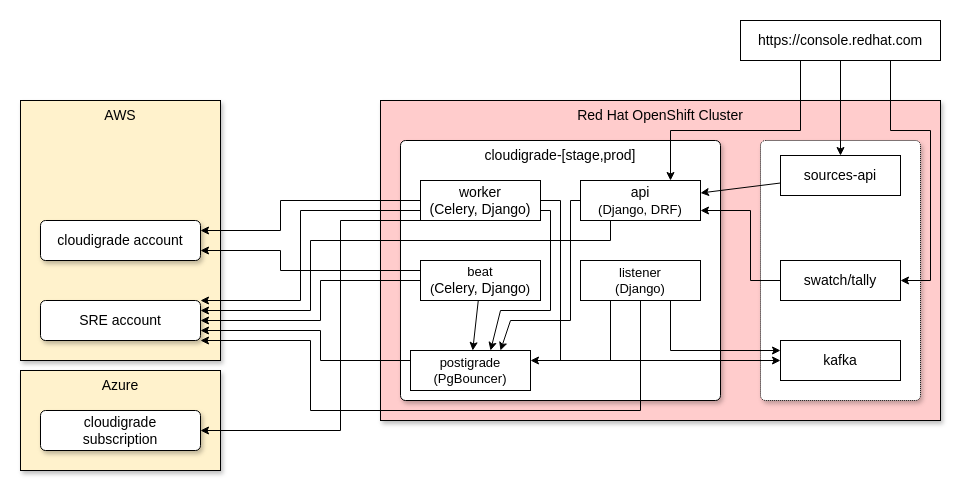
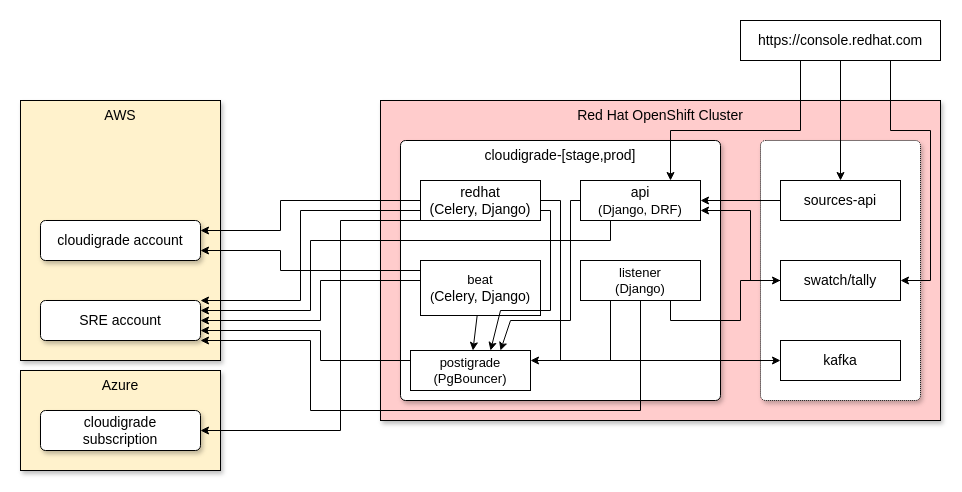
  <mxCell id="0" />
  <mxCell id="1" parent="0" />
  <mxCell id="2" value="&lt;font style=&quot;font-size: 14px&quot;&gt;Azure&lt;br&gt;&lt;/font&gt;" style="rounded=0;whiteSpace=wrap;html=1;fillColor=#FFF2CC;shadow=1;verticalAlign=top;" vertex="1" parent="1"><mxGeometry x="20" y="370" width="200" height="100" as="geometry" /></mxCell>
  <mxCell id="3" value="&lt;font style=&quot;font-size: 14px&quot;&gt;cloudigrade&lt;br&gt;subscription&lt;br&gt;&lt;/font&gt;" style="rounded=1;whiteSpace=wrap;html=1;fillColor=#FFFFFF;shadow=1;absoluteArcSize=1;arcSize=10;" vertex="1" parent="1"><mxGeometry x="40" y="410" width="160" height="40" as="geometry" /></mxCell>
  <mxCell id="4" value="&lt;font style=&quot;font-size: 14px&quot;&gt;Red Hat OpenShift Cluster&lt;br&gt;&lt;/font&gt;" style="rounded=0;whiteSpace=wrap;html=1;fillColor=#FFCCCC;shadow=1;verticalAlign=top;" parent="1" vertex="1"><mxGeometry x="380" y="100" width="560" height="320" as="geometry" /></mxCell>
  <mxCell id="5" value="&lt;font style=&quot;font-size: 14px&quot;&gt;&lt;br&gt;&lt;/font&gt;" style="rounded=1;whiteSpace=wrap;html=1;fillColor=#FFFFFF;shadow=1;absoluteArcSize=1;arcSize=10;movableLabel=0;strokeColor=default;dashed=1;dashPattern=1 1;" parent="1" vertex="1"><mxGeometry x="760" y="140" width="160" height="260" as="geometry" /></mxCell>
  <mxCell id="6" value="&lt;font style=&quot;font-size: 14px&quot;&gt;AWS&lt;br&gt;&lt;/font&gt;" style="rounded=0;whiteSpace=wrap;html=1;fillColor=#FFF2CC;shadow=1;labelPosition=center;verticalLabelPosition=middle;align=center;verticalAlign=top;" parent="1" vertex="1"><mxGeometry x="20" y="100" width="200" height="260" as="geometry" /></mxCell>
  <mxCell id="7" value="&lt;font style=&quot;font-size: 14px&quot;&gt;cloudigrade account&lt;br&gt;&lt;/font&gt;" style="rounded=1;whiteSpace=wrap;html=1;fillColor=#FFFFFF;shadow=1;absoluteArcSize=1;arcSize=10;" parent="1" vertex="1"><mxGeometry x="40" y="220" width="160" height="40" as="geometry" /></mxCell>
  <mxCell id="8" value="&lt;font style=&quot;font-size: 14px&quot;&gt;SRE account&lt;br&gt;&lt;/font&gt;" style="rounded=1;whiteSpace=wrap;html=1;fillColor=#FFFFFF;shadow=1;absoluteArcSize=1;arcSize=10;" parent="1" vertex="1"><mxGeometry x="40" y="300" width="160" height="40" as="geometry" /></mxCell>
  <mxCell id="9" value="&lt;font style=&quot;font-size: 14px&quot;&gt;cloudigrade-[stage,prod]&lt;br&gt;&lt;/font&gt;" style="rounded=1;whiteSpace=wrap;html=1;fillColor=#FFFFFF;shadow=1;absoluteArcSize=1;arcSize=10;movableLabel=0;verticalAlign=top;" parent="1" vertex="1"><mxGeometry x="400" y="140" width="320" height="260" as="geometry" /></mxCell>
  <mxCell id="10" value="" style="edgeStyle=none;rounded=0;orthogonalLoop=1;jettySize=auto;html=1;" parent="1" source="13" target="27" edge="1"><mxGeometry relative="1" as="geometry" /></mxCell>
  <mxCell id="11" style="edgeStyle=orthogonalEdgeStyle;rounded=0;orthogonalLoop=1;jettySize=auto;html=1;exitX=0;exitY=0.5;exitDx=0;exitDy=0;entryX=1;entryY=0.5;entryDx=0;entryDy=0;strokeColor=#000000;" parent="1" source="13" target="8" edge="1"><mxGeometry relative="1" as="geometry"><Array as="points"><mxPoint x="320" y="280" /><mxPoint x="320" y="320" /></Array></mxGeometry></mxCell>
  <mxCell id="12" style="edgeStyle=orthogonalEdgeStyle;rounded=0;orthogonalLoop=1;jettySize=auto;html=1;exitX=0;exitY=0.25;exitDx=0;exitDy=0;entryX=1;entryY=0.75;entryDx=0;entryDy=0;" edge="1" parent="1" source="13" target="7"><mxGeometry relative="1" as="geometry"><Array as="points"><mxPoint x="280" y="270" /><mxPoint x="280" y="250" /></Array></mxGeometry></mxCell>
- <mxCell id="13" value="&lt;font style=&quot;font-size: 13px&quot;&gt;beat&lt;br&gt;(&lt;span style=&quot;font-size: 14px&quot;&gt;Celery, Django&lt;/span&gt;)&lt;br&gt;&lt;/font&gt;" style="rounded=0;whiteSpace=wrap;html=1;" parent="1" vertex="1"><mxGeometry x="420" y="260" width="120" height="40" as="geometry" /></mxCell>
+ <mxCell id="13" value="&lt;font style=&quot;font-size: 13px&quot;&gt;beat&lt;br&gt;(&lt;span style=&quot;font-size: 14px&quot;&gt;Celery, Django&lt;/span&gt;)&lt;br&gt;&lt;/font&gt;" style="rounded=0;whiteSpace=wrap;html=1;" parent="1" vertex="1"><mxGeometry x="420" y="260" width="120" height="55" as="geometry" /></mxCell>
  <mxCell id="14" value="" style="edgeStyle=none;rounded=0;orthogonalLoop=1;jettySize=auto;html=1;entryX=0;entryY=0.5;entryDx=0;entryDy=0;exitX=1;exitY=0.5;exitDx=0;exitDy=0;" parent="1" source="18" target="32" edge="1"><mxGeometry relative="1" as="geometry"><Array as="points"><mxPoint x="560" y="200" /><mxPoint x="560" y="360" /></Array></mxGeometry></mxCell>
  <mxCell id="15" style="edgeStyle=none;rounded=0;orthogonalLoop=1;jettySize=auto;html=1;entryX=0.667;entryY=0;entryDx=0;entryDy=0;entryPerimeter=0;exitX=1;exitY=0.75;exitDx=0;exitDy=0;" parent="1" source="18" target="27" edge="1"><mxGeometry relative="1" as="geometry"><Array as="points"><mxPoint x="550" y="210" /><mxPoint x="550" y="310" /><mxPoint x="500" y="310" /></Array></mxGeometry></mxCell>
  <mxCell id="16" style="edgeStyle=orthogonalEdgeStyle;rounded=0;orthogonalLoop=1;jettySize=auto;html=1;exitX=0;exitY=0.5;exitDx=0;exitDy=0;strokeColor=#000000;entryX=1;entryY=0.25;entryDx=0;entryDy=0;" parent="1" source="18" target="7" edge="1"><mxGeometry relative="1" as="geometry"><Array as="points"><mxPoint x="280" y="200" /><mxPoint x="280" y="230" /></Array><mxPoint x="240" y="260" as="targetPoint" /></mxGeometry></mxCell>
  <mxCell id="17" style="edgeStyle=orthogonalEdgeStyle;rounded=0;orthogonalLoop=1;jettySize=auto;html=1;exitX=0;exitY=0.75;exitDx=0;exitDy=0;entryX=1;entryY=0;entryDx=0;entryDy=0;" edge="1" parent="1" source="18" target="8"><mxGeometry relative="1" as="geometry"><Array as="points"><mxPoint x="300" y="210" /><mxPoint x="300" y="300" /></Array></mxGeometry></mxCell>
- <mxCell id="18" value="&lt;font style=&quot;font-size: 14px&quot;&gt;worker&lt;br&gt;(Celery, Django)&lt;br&gt;&lt;/font&gt;" style="rounded=0;whiteSpace=wrap;html=1;" parent="1" vertex="1"><mxGeometry x="420" y="180" width="120" height="40" as="geometry" /></mxCell>
+ <mxCell id="18" value="&lt;font style=&quot;font-size: 14px&quot;&gt;redhat&lt;br&gt;(Celery, Django)&lt;br&gt;&lt;/font&gt;" style="rounded=0;whiteSpace=wrap;html=1;" parent="1" vertex="1"><mxGeometry x="420" y="180" width="120" height="40" as="geometry" /></mxCell>
  <mxCell id="19" style="edgeStyle=none;rounded=0;orthogonalLoop=1;jettySize=auto;html=1;exitX=0;exitY=0.5;exitDx=0;exitDy=0;entryX=0.75;entryY=0;entryDx=0;entryDy=0;" parent="1" source="21" target="27" edge="1"><mxGeometry relative="1" as="geometry"><Array as="points"><mxPoint x="570" y="200" /><mxPoint x="570" y="320" /><mxPoint x="510" y="320" /></Array></mxGeometry></mxCell>
  <mxCell id="20" style="edgeStyle=orthogonalEdgeStyle;rounded=0;orthogonalLoop=1;jettySize=auto;html=1;exitX=0.25;exitY=1;exitDx=0;exitDy=0;entryX=1;entryY=0.25;entryDx=0;entryDy=0;strokeColor=#000000;" parent="1" source="21" target="8" edge="1"><mxGeometry relative="1" as="geometry"><Array as="points"><mxPoint x="610" y="240" /><mxPoint x="310" y="240" /><mxPoint x="310" y="310" /></Array></mxGeometry></mxCell>
  <mxCell id="21" value="&lt;font style=&quot;font-size: 14px&quot;&gt;api&lt;br&gt;&lt;span style=&quot;font-size: 13px&quot;&gt;(Django, DRF)&lt;/span&gt;&lt;br&gt;&lt;/font&gt;" style="rounded=0;whiteSpace=wrap;html=1;" parent="1" vertex="1"><mxGeometry x="580" y="180" width="120" height="40" as="geometry" /></mxCell>
  <mxCell id="22" style="edgeStyle=orthogonalEdgeStyle;rounded=0;orthogonalLoop=1;jettySize=auto;html=1;exitX=0.25;exitY=1;exitDx=0;exitDy=0;entryX=1;entryY=0.25;entryDx=0;entryDy=0;" parent="1" source="25" target="27" edge="1"><mxGeometry relative="1" as="geometry" /></mxCell>
  <mxCell id="23" style="edgeStyle=orthogonalEdgeStyle;rounded=0;orthogonalLoop=1;jettySize=auto;html=1;entryX=1;entryY=1;entryDx=0;entryDy=0;exitX=0.5;exitY=1;exitDx=0;exitDy=0;" parent="1" source="25" target="8" edge="1"><mxGeometry relative="1" as="geometry"><mxPoint x="680" y="530" as="sourcePoint" /><Array as="points"><mxPoint x="640" y="410" /><mxPoint x="310" y="410" /><mxPoint x="310" y="340" /></Array></mxGeometry></mxCell>
- <mxCell id="24" style="edgeStyle=orthogonalEdgeStyle;rounded=0;orthogonalLoop=1;jettySize=auto;html=1;exitX=0.75;exitY=1;exitDx=0;exitDy=0;entryX=0;entryY=0.25;entryDx=0;entryDy=0;" parent="1" source="25" target="32" edge="1"><mxGeometry relative="1" as="geometry" /></mxCell>
+ <mxCell id="24" style="edgeStyle=orthogonalEdgeStyle;rounded=0;orthogonalLoop=1;jettySize=auto;html=1;exitX=0.75;exitY=1;exitDx=0;exitDy=0;" parent="1" source="25" target="31" edge="1"><mxGeometry relative="1" as="geometry" /></mxCell>
  <mxCell id="25" value="&lt;font style=&quot;font-size: 13px&quot;&gt;listener&lt;br&gt;(Django)&lt;br&gt;&lt;/font&gt;" style="rounded=0;whiteSpace=wrap;html=1;" parent="1" vertex="1"><mxGeometry x="580" y="260" width="120" height="40" as="geometry" /></mxCell>
  <mxCell id="26" style="edgeStyle=orthogonalEdgeStyle;rounded=0;orthogonalLoop=1;jettySize=auto;html=1;exitX=0;exitY=0.5;exitDx=0;exitDy=0;entryX=1;entryY=0.75;entryDx=0;entryDy=0;" edge="1" parent="1" source="27" target="8"><mxGeometry relative="1" as="geometry"><Array as="points"><mxPoint x="320" y="360" /><mxPoint x="320" y="330" /></Array></mxGeometry></mxCell>
  <mxCell id="27" value="&lt;font style=&quot;font-size: 13px&quot;&gt;postigrade&lt;br&gt;(PgBouncer)&lt;br&gt;&lt;/font&gt;" style="rounded=0;whiteSpace=wrap;html=1;" parent="1" vertex="1"><mxGeometry x="410" y="350" width="120" height="40" as="geometry" /></mxCell>
  <mxCell id="28" value="" style="edgeStyle=none;rounded=0;orthogonalLoop=1;jettySize=auto;html=1;" parent="1" source="29" target="21" edge="1"><mxGeometry relative="1" as="geometry" /></mxCell>
- <mxCell id="29" value="&lt;font style=&quot;font-size: 14px&quot;&gt;sources-api&lt;br&gt;&lt;/font&gt;" style="rounded=0;whiteSpace=wrap;html=1;glass=0;sketch=0;shadow=0;" parent="1" vertex="1"><mxGeometry x="780" y="155" width="120" height="40" as="geometry" /></mxCell>
+ <mxCell id="29" value="&lt;font style=&quot;font-size: 14px&quot;&gt;sources-api&lt;br&gt;&lt;/font&gt;" style="rounded=0;whiteSpace=wrap;html=1;glass=0;sketch=0;shadow=0;" parent="1" vertex="1"><mxGeometry x="780" y="180" width="120" height="40" as="geometry" /></mxCell>
  <mxCell id="30" value="" style="edgeStyle=none;rounded=0;orthogonalLoop=1;jettySize=auto;html=1;entryX=1;entryY=0.75;entryDx=0;entryDy=0;exitX=0;exitY=0.5;exitDx=0;exitDy=0;" parent="1" source="31" target="21" edge="1"><mxGeometry relative="1" as="geometry"><Array as="points"><mxPoint x="750" y="280" /><mxPoint x="750" y="210" /></Array></mxGeometry></mxCell>
  <mxCell id="31" value="&lt;font style=&quot;font-size: 14px&quot;&gt;swatch/tally&lt;br&gt;&lt;/font&gt;" style="rounded=0;whiteSpace=wrap;html=1;glass=0;sketch=0;shadow=0;" parent="1" vertex="1"><mxGeometry x="780" y="260" width="120" height="40" as="geometry" /></mxCell>
  <mxCell id="32" value="&lt;font style=&quot;font-size: 14px&quot;&gt;kafka&lt;br&gt;&lt;/font&gt;" style="rounded=0;whiteSpace=wrap;html=1;glass=0;sketch=0;shadow=0;" parent="1" vertex="1"><mxGeometry x="780" y="340" width="120" height="40" as="geometry" /></mxCell>
  <mxCell id="33" value="" style="edgeStyle=none;rounded=0;orthogonalLoop=1;jettySize=auto;html=1;entryX=0.5;entryY=0;entryDx=0;entryDy=0;exitX=0.5;exitY=1;exitDx=0;exitDy=0;" parent="1" source="36" target="29" edge="1"><mxGeometry relative="1" as="geometry"><mxPoint x="840" y="90" as="sourcePoint" /></mxGeometry></mxCell>
  <mxCell id="34" style="edgeStyle=orthogonalEdgeStyle;rounded=0;orthogonalLoop=1;jettySize=auto;html=1;exitX=0.25;exitY=1;exitDx=0;exitDy=0;entryX=0.75;entryY=0;entryDx=0;entryDy=0;strokeColor=#000000;" parent="1" source="36" target="21" edge="1"><mxGeometry relative="1" as="geometry"><Array as="points"><mxPoint x="800" y="130" /><mxPoint x="670" y="130" /></Array></mxGeometry></mxCell>
  <mxCell id="35" style="edgeStyle=orthogonalEdgeStyle;rounded=0;orthogonalLoop=1;jettySize=auto;html=1;exitX=0.75;exitY=1;exitDx=0;exitDy=0;entryX=1;entryY=0.5;entryDx=0;entryDy=0;strokeColor=#000000;" parent="1" source="36" target="31" edge="1"><mxGeometry relative="1" as="geometry"><Array as="points"><mxPoint x="890" y="130" /><mxPoint x="930" y="130" /><mxPoint x="930" y="280" /></Array></mxGeometry></mxCell>
  <mxCell id="36" value="&lt;font style=&quot;font-size: 14px&quot;&gt;https://console.redhat.com&lt;br&gt;&lt;/font&gt;" style="rounded=0;whiteSpace=wrap;html=1;glass=0;sketch=0;shadow=0;" parent="1" vertex="1"><mxGeometry x="740" y="20" width="200" height="40" as="geometry" /></mxCell>
  <mxCell id="37" style="edgeStyle=orthogonalEdgeStyle;rounded=0;orthogonalLoop=1;jettySize=auto;html=1;exitX=0.25;exitY=1;exitDx=0;exitDy=0;entryX=1;entryY=0.5;entryDx=0;entryDy=0;" edge="1" parent="1" source="18" target="3"><mxGeometry relative="1" as="geometry"><Array as="points"><mxPoint x="340" y="220" /><mxPoint x="340" y="430" /></Array></mxGeometry></mxCell>
